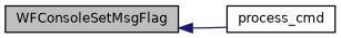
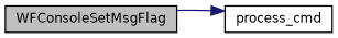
  digraph {
    rankdir=LR
    node [color=black fontname=Helvetica fontsize=10 shape=record style=filled]
    n1 [fillcolor=grey75 fontcolor=black height=0.2 label=WFConsoleSetMsgFlag width=0.4]
    n2 [fillcolor=white height=0.2 label=process_cmd width=0.4]
-   n1 -> n2 [color=midnightblue dir=back fontname=Helvetica fontsize=10 labelfontname=Helvetica labelfontsize=10 style=solid]
+   n2 -> n1 [color=midnightblue dir=back fontname=Helvetica fontsize=10 labelfontname=Helvetica labelfontsize=10 style=solid]
  }
